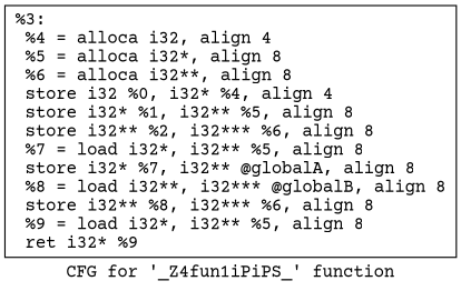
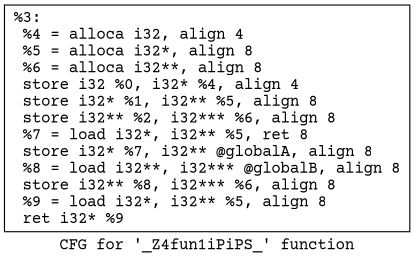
  digraph {
    label="CFG for '_Z4fun1iPiPS_' function"
    rankdir=LR
    fontname="Courier Prime"
-   n1 [label="{%3:\l  %4 = alloca i32, align 4\l  %5 = alloca i32*, align 8\l  %6 = alloca i32**, align 8\l  store i32 %0, i32* %4, align 4\l  store i32* %1, i32** %5, align 8\l  store i32** %2, i32*** %6, align 8\l  %7 = load i32*, i32** %5, align 8\l  store i32* %7, i32** @globalA, align 8\l  %8 = load i32**, i32*** @globalB, align 8\l  store i32** %8, i32*** %6, align 8\l  %9 = load i32*, i32** %5, align 8\l  ret i32* %9\l}" shape=record fontname="Courier Prime"]
+   n1 [label="{%3:\l  %4 = alloca i32, align 4\l  %5 = alloca i32*, align 8\l  %6 = alloca i32**, align 8\l  store i32 %0, i32* %4, align 4\l  store i32* %1, i32** %5, align 8\l  store i32** %2, i32*** %6, align 8\l  %7 = load i32*, i32** %5, ret 8\l  store i32* %7, i32** @globalA, align 8\l  %8 = load i32**, i32*** @globalB, align 8\l  store i32** %8, i32*** %6, align 8\l  %9 = load i32*, i32** %5, align 8\l  ret i32* %9\l}" shape=record fontname="Courier Prime"]
  }
